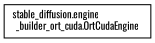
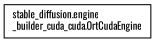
  digraph {
    rankdir=TB
    fontname=Oswald
-   n1 [color=black fillcolor=white fontname=Oswald fontsize=10 height=0.2 label="stable_diffusion.engine\l_builder_ort_cuda.OrtCudaEngine" shape=record style=filled width=0.4]
+   n1 [color=black fillcolor=white fontname=Oswald fontsize=10 height=0.2 label="stable_diffusion.engine\l_builder_cuda_cuda.OrtCudaEngine" shape=record style=filled width=0.4]
  }
